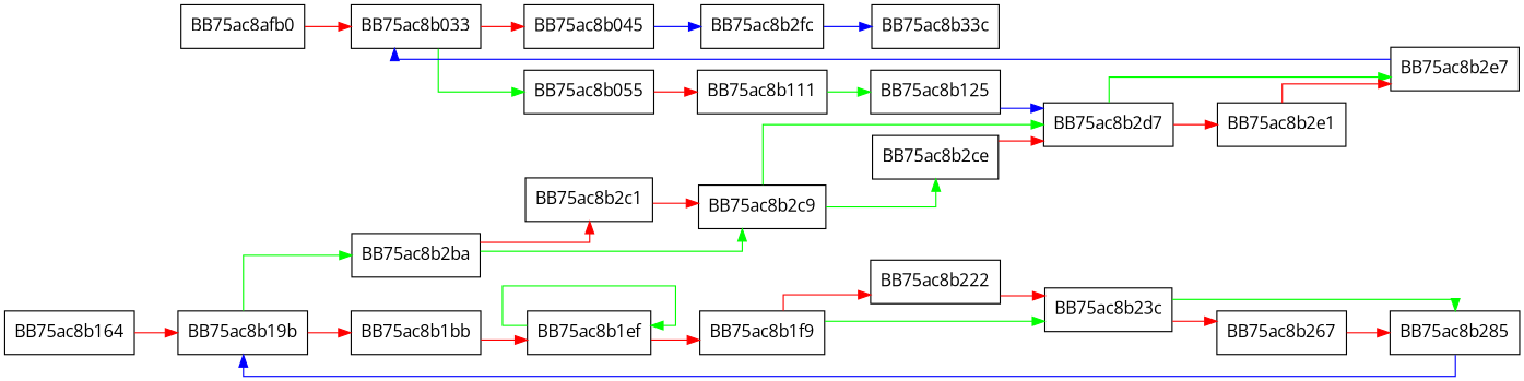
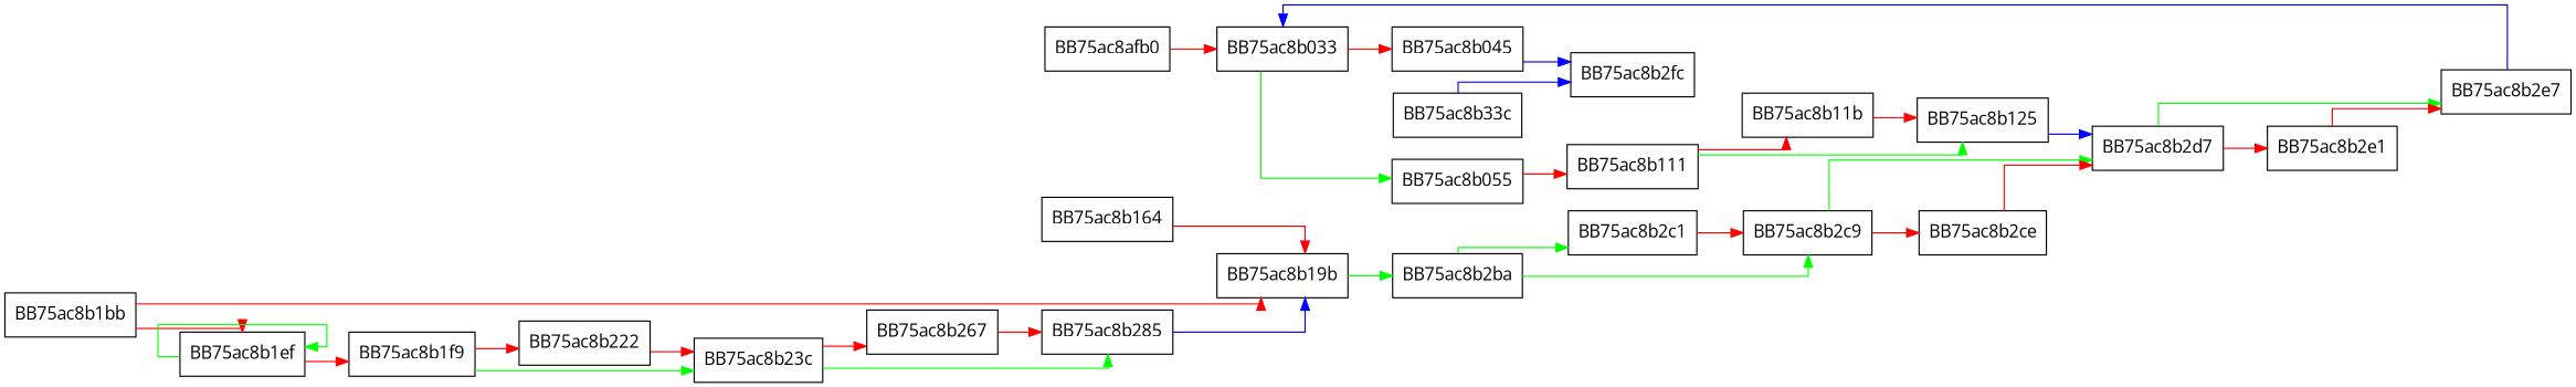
  digraph {
    fontname="Open Sans"
    rankdir=LR
    splines=ortho
    node [fontname="Open Sans" shape=box]
    edge [color=red fontname="Open Sans"]
    BB75ac8afb0
    BB75ac8b033
    BB75ac8b055
    BB75ac8b045
    BB75ac8b111
    BB75ac8b2fc
    BB75ac8b164
    BB75ac8b19b
    BB75ac8b125
+   BB75ac8b11b
    BB75ac8b33c
    BB75ac8b2ba
    BB75ac8b1bb
    BB75ac8b2d7
    BB75ac8b2e7
    BB75ac8b2e1
    BB75ac8b2c9
    BB75ac8b2c1
    BB75ac8b1ef
    BB75ac8b2ce
    BB75ac8b1f9
    BB75ac8b23c
    BB75ac8b222
    BB75ac8b285
    BB75ac8b267
    BB75ac8afb0 -> BB75ac8b033
    BB75ac8b033 -> BB75ac8b055 [color=green]
    BB75ac8b033 -> BB75ac8b045
    BB75ac8b055 -> BB75ac8b111
    BB75ac8b045 -> BB75ac8b2fc [color=blue]
    BB75ac8b111 -> BB75ac8b125 [color=green]
-   BB75ac8b2fc -> BB75ac8b33c [color=blue]
+   BB75ac8b111 -> BB75ac8b11b
+   BB75ac8b33c -> BB75ac8b2fc [color=blue]
    BB75ac8b164 -> BB75ac8b19b
    BB75ac8b19b -> BB75ac8b2ba [color=green]
-   BB75ac8b19b -> BB75ac8b1bb
+   BB75ac8b1bb -> BB75ac8b19b
    BB75ac8b125 -> BB75ac8b2d7 [color=blue]
+   BB75ac8b11b -> BB75ac8b125
    BB75ac8b2ba -> BB75ac8b2c9 [color=green]
-   BB75ac8b2ba -> BB75ac8b2c1
+   BB75ac8b2ba -> BB75ac8b2c1 [color=green]
    BB75ac8b1bb -> BB75ac8b1ef
    BB75ac8b2d7 -> BB75ac8b2e7 [color=green]
    BB75ac8b2d7 -> BB75ac8b2e1
    BB75ac8b2e7 -> BB75ac8b033 [color=blue]
    BB75ac8b2e1 -> BB75ac8b2e7
    BB75ac8b2c9 -> BB75ac8b2d7 [color=green]
-   BB75ac8b2c9 -> BB75ac8b2ce [color=green]
+   BB75ac8b2c9 -> BB75ac8b2ce
    BB75ac8b2c1 -> BB75ac8b2c9
    BB75ac8b1ef -> BB75ac8b1ef [color=green]
    BB75ac8b1ef -> BB75ac8b1f9
    BB75ac8b2ce -> BB75ac8b2d7
    BB75ac8b1f9 -> BB75ac8b23c [color=green]
    BB75ac8b1f9 -> BB75ac8b222
    BB75ac8b23c -> BB75ac8b285 [color=green]
    BB75ac8b23c -> BB75ac8b267
    BB75ac8b222 -> BB75ac8b23c
    BB75ac8b285 -> BB75ac8b19b [color=blue]
    BB75ac8b267 -> BB75ac8b285
  }
